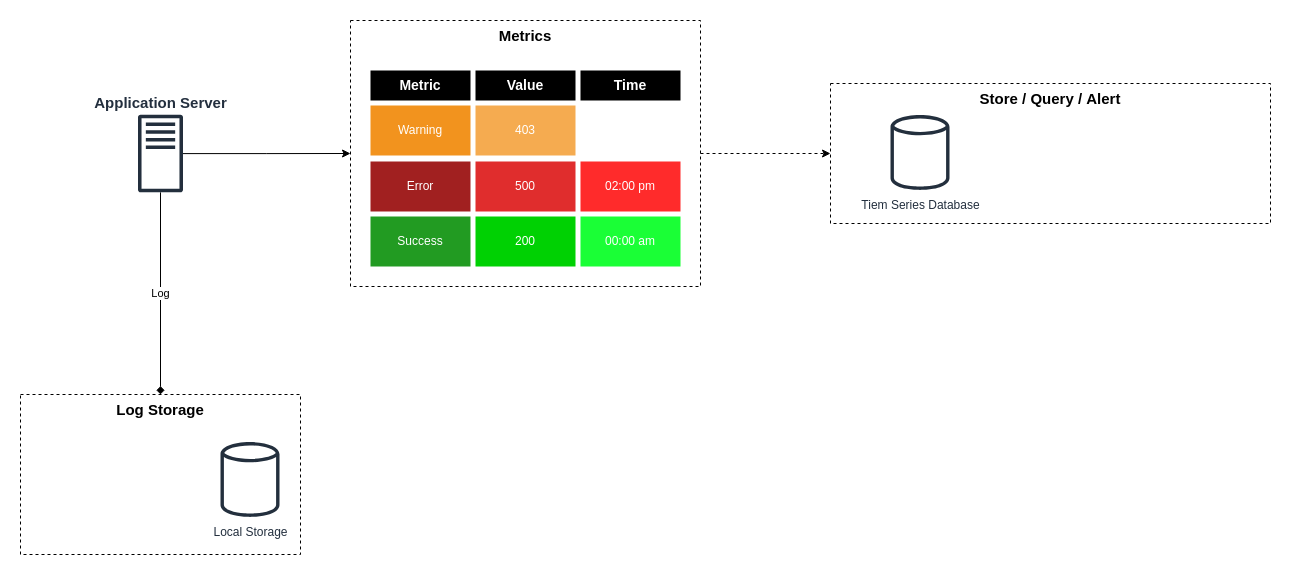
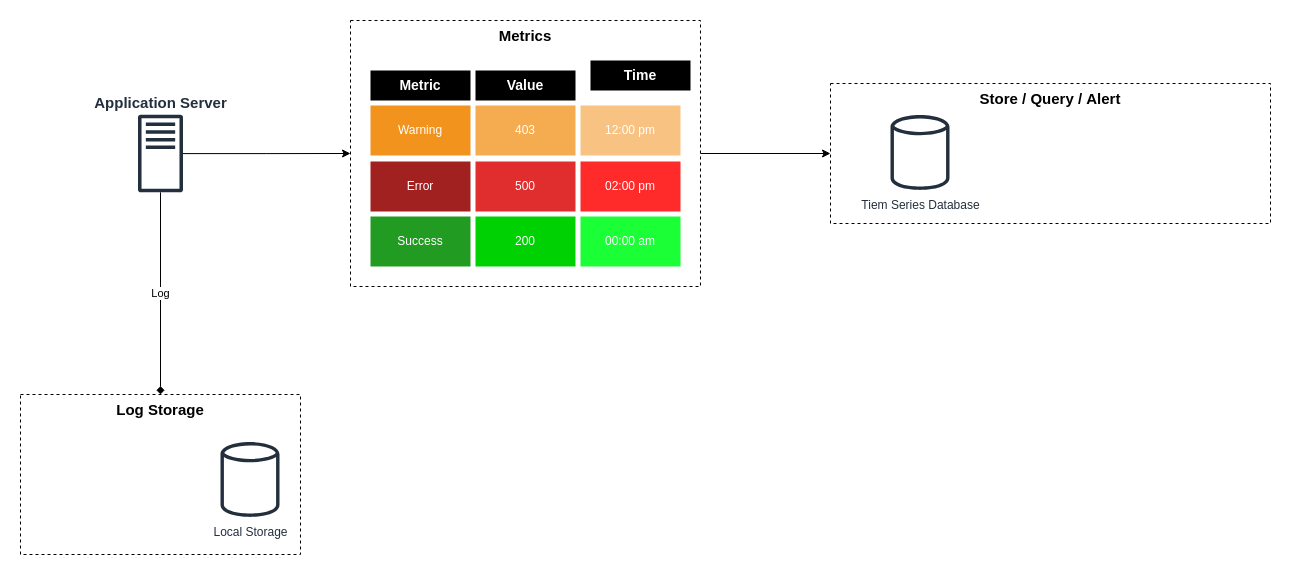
  <mxCell id="0" />
  <mxCell id="1" parent="0" />
  <mxCell id="2" value="&lt;font style=&quot;font-size: 15px;&quot;&gt;Store /&amp;nbsp;&lt;span style=&quot;background-color: rgb(255, 255, 255);&quot;&gt;Query /&amp;nbsp;&lt;/span&gt;&lt;span style=&quot;background-color: rgb(255, 255, 255);&quot;&gt;Alert&lt;/span&gt;&lt;/font&gt;" style="rounded=0;whiteSpace=wrap;html=1;fillColor=none;dashed=1;labelPosition=center;verticalLabelPosition=middle;align=center;verticalAlign=top;fontStyle=1;fontSize=15;" parent="1" vertex="1"><mxGeometry x="830" y="83" width="440" height="140" as="geometry" /></mxCell>
- <mxCell id="3" style="edgeStyle=orthogonalEdgeStyle;rounded=0;orthogonalLoop=1;jettySize=auto;html=1;entryX=0;entryY=0.5;entryDx=0;entryDy=0;dashed=1;" parent="1" source="4" target="2" edge="1"><mxGeometry relative="1" as="geometry" /></mxCell>
+ <mxCell id="3" style="edgeStyle=orthogonalEdgeStyle;rounded=0;orthogonalLoop=1;jettySize=auto;html=1;entryX=0;entryY=0.5;entryDx=0;entryDy=0;" parent="1" source="4" target="2" edge="1"><mxGeometry relative="1" as="geometry" /></mxCell>
  <mxCell id="4" value="Metrics" style="rounded=0;whiteSpace=wrap;html=1;fillColor=none;dashed=1;labelPosition=center;verticalLabelPosition=middle;align=center;verticalAlign=top;fontStyle=1;fontSize=15;" parent="1" vertex="1"><mxGeometry x="350" y="20" width="350" height="266" as="geometry" /></mxCell>
  <mxCell id="5" value="Log Storage" style="rounded=0;whiteSpace=wrap;html=1;fillColor=none;dashed=1;labelPosition=center;verticalLabelPosition=middle;align=center;verticalAlign=top;fontStyle=1;fontSize=15;" parent="1" vertex="1"><mxGeometry x="20" y="394" width="280" height="160" as="geometry" /></mxCell>
  <mxCell id="6" value="" style="shape=image;verticalLabelPosition=bottom;labelBackgroundColor=default;verticalAlign=top;aspect=fixed;imageAspect=0;image=https://www.springml.com/wp-content/uploads/2018/09/Elasticsearch-Logo-Color-V.jpg.png;" parent="1" vertex="1"><mxGeometry x="20" y="429" width="192" height="100" as="geometry" /></mxCell>
  <mxCell id="7" value="" style="shape=image;verticalLabelPosition=bottom;labelBackgroundColor=default;verticalAlign=top;aspect=fixed;imageAspect=0;image=https://brands.home-assistant.io/_/prometheus/logo@2x.png;" parent="1" vertex="1"><mxGeometry x="1020" y="118.95" width="221.68" height="72.05" as="geometry" /></mxCell>
  <mxCell id="8" value="Local Storage" style="sketch=0;outlineConnect=0;fontColor=#232F3E;gradientColor=none;fillColor=#232F3D;strokeColor=none;dashed=0;verticalLabelPosition=bottom;verticalAlign=top;align=center;html=1;fontSize=12;fontStyle=0;aspect=fixed;pointerEvents=1;shape=mxgraph.aws4.generic_database;" parent="1" vertex="1"><mxGeometry x="220" y="440" width="59" height="78" as="geometry" /></mxCell>
  <mxCell id="9" value="Log" style="edgeStyle=orthogonalEdgeStyle;rounded=0;orthogonalLoop=1;jettySize=auto;html=1;entryX=0.5;entryY=0;entryDx=0;entryDy=0;endArrow=diamond;" parent="1" source="11" target="5" edge="1"><mxGeometry relative="1" as="geometry" /></mxCell>
  <mxCell id="10" style="edgeStyle=orthogonalEdgeStyle;rounded=0;orthogonalLoop=1;jettySize=auto;html=1;" parent="1" source="11" target="4" edge="1"><mxGeometry relative="1" as="geometry" /></mxCell>
  <mxCell id="11" value="Application Server" style="sketch=0;outlineConnect=0;fontColor=#232F3E;gradientColor=none;fillColor=#232F3D;strokeColor=none;dashed=0;verticalLabelPosition=top;verticalAlign=bottom;align=center;html=1;fontSize=15;fontStyle=1;aspect=fixed;pointerEvents=1;shape=mxgraph.aws4.traditional_server;labelPosition=center;" parent="1" vertex="1"><mxGeometry x="137.5" y="114" width="45" height="78" as="geometry" /></mxCell>
  <mxCell id="12" value="Tiem Series Database" style="sketch=0;outlineConnect=0;fontColor=#232F3E;gradientColor=none;fillColor=#232F3D;strokeColor=none;dashed=0;verticalLabelPosition=bottom;verticalAlign=top;align=center;html=1;fontSize=12;fontStyle=0;aspect=fixed;pointerEvents=1;shape=mxgraph.aws4.generic_database;" parent="1" vertex="1"><mxGeometry x="890" y="113" width="59" height="78" as="geometry" /></mxCell>
  <mxCell id="13" value="Warning" style="html=1;fillColor=#F2931E;strokeColor=none;shadow=0;fontSize=12;fontColor=#FFFFFF;align=center;fontStyle=0;whiteSpace=wrap;rounded=0;" parent="1" vertex="1"><mxGeometry x="370" y="105" width="100" height="50" as="geometry" /></mxCell>
  <mxCell id="14" value="403" style="html=1;fillColor=#F5AB50;strokeColor=none;shadow=0;fontSize=12;fontColor=#FFFFFF;align=center;fontStyle=0;whiteSpace=wrap;rounded=0;" parent="1" vertex="1"><mxGeometry x="475" y="105" width="100" height="50" as="geometry" /></mxCell>
+ <mxCell id="15" value="12:00 pm" style="html=1;fillColor=#F8C382;strokeColor=none;shadow=0;fontSize=12;fontColor=#FFFFFF;align=center;fontStyle=0;whiteSpace=wrap;rounded=0;" parent="1" vertex="1"><mxGeometry x="580" y="105" width="100" height="50" as="geometry" /></mxCell>
  <mxCell id="16" value="Error" style="html=1;fillColor=#A12020;strokeColor=none;shadow=0;fontSize=12;fontColor=#FFFFFF;align=center;fontStyle=0;whiteSpace=wrap;rounded=0;" parent="1" vertex="1"><mxGeometry x="370" y="161" width="100" height="50" as="geometry" /></mxCell>
  <mxCell id="17" value="500" style="html=1;fillColor=#E02D2D;strokeColor=none;shadow=0;fontSize=12;fontColor=#FFFFFF;align=center;fontStyle=0;whiteSpace=wrap;rounded=0;" parent="1" vertex="1"><mxGeometry x="475" y="161" width="100" height="50" as="geometry" /></mxCell>
  <mxCell id="18" value="02:00 pm" style="html=1;fillColor=#FF2B2B;strokeColor=none;shadow=0;fontSize=12;fontColor=#FFFFFF;align=center;fontStyle=0;whiteSpace=wrap;rounded=0;" parent="1" vertex="1"><mxGeometry x="580" y="161" width="100" height="50" as="geometry" /></mxCell>
  <mxCell id="19" value="Success" style="html=1;fillColor=#229b22;strokeColor=none;shadow=0;fontSize=12;fontColor=#FFFFFF;align=center;fontStyle=0;whiteSpace=wrap;rounded=0;" parent="1" vertex="1"><mxGeometry x="370" y="216" width="100" height="50" as="geometry" /></mxCell>
  <mxCell id="20" value="200" style="html=1;fillColor=#00d103;strokeColor=none;shadow=0;fontSize=12;fontColor=#FFFFFF;align=center;fontStyle=0;whiteSpace=wrap;rounded=0;" parent="1" vertex="1"><mxGeometry x="475" y="216" width="100" height="50" as="geometry" /></mxCell>
  <mxCell id="21" value="00:00 am" style="html=1;fillColor=#1AFF36;strokeColor=none;shadow=0;fontSize=12;fontColor=#FFFFFF;align=center;fontStyle=0;whiteSpace=wrap;rounded=0;" parent="1" vertex="1"><mxGeometry x="580" y="216" width="100" height="50" as="geometry" /></mxCell>
  <mxCell id="22" value="Metric" style="html=1;fillColor=#000000;strokeColor=none;shadow=0;fontSize=14;fontColor=#FFFFFF;align=center;fontStyle=1;whiteSpace=wrap;rounded=0;" parent="1" vertex="1"><mxGeometry x="370" y="70" width="100" height="30" as="geometry" /></mxCell>
  <mxCell id="23" value="Value" style="html=1;fillColor=#000000;strokeColor=none;shadow=0;fontSize=14;fontColor=#FFFFFF;align=center;fontStyle=1;whiteSpace=wrap;rounded=0;" parent="1" vertex="1"><mxGeometry x="475" y="70" width="100" height="30" as="geometry" /></mxCell>
- <mxCell id="24" value="Time" style="html=1;fillColor=#000000;strokeColor=none;shadow=0;fontSize=14;fontColor=#FFFFFF;align=center;fontStyle=1;whiteSpace=wrap;rounded=0;" parent="1" vertex="1"><mxGeometry x="580" y="70" width="100" height="30" as="geometry" /></mxCell>
+ <mxCell id="24" value="Time" style="html=1;fillColor=#000000;strokeColor=none;shadow=0;fontSize=14;fontColor=#FFFFFF;align=center;fontStyle=1;whiteSpace=wrap;rounded=0;" parent="1" vertex="1"><mxGeometry x="590" y="60" width="100" height="30" as="geometry" /></mxCell>
